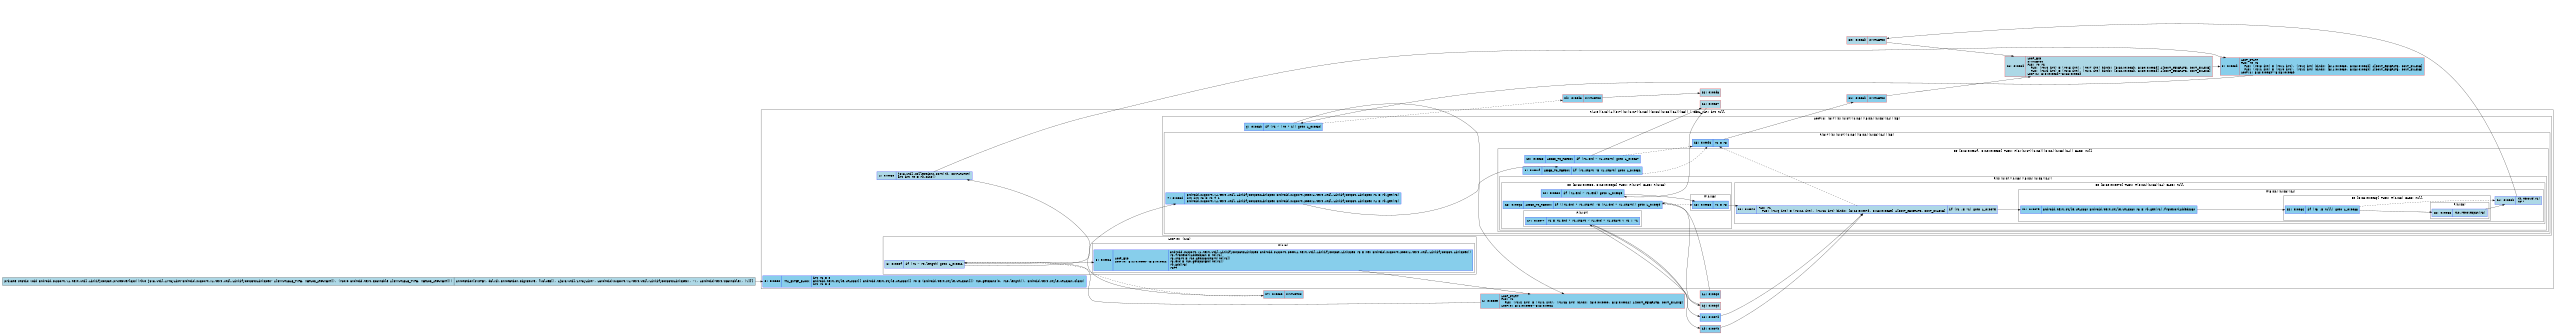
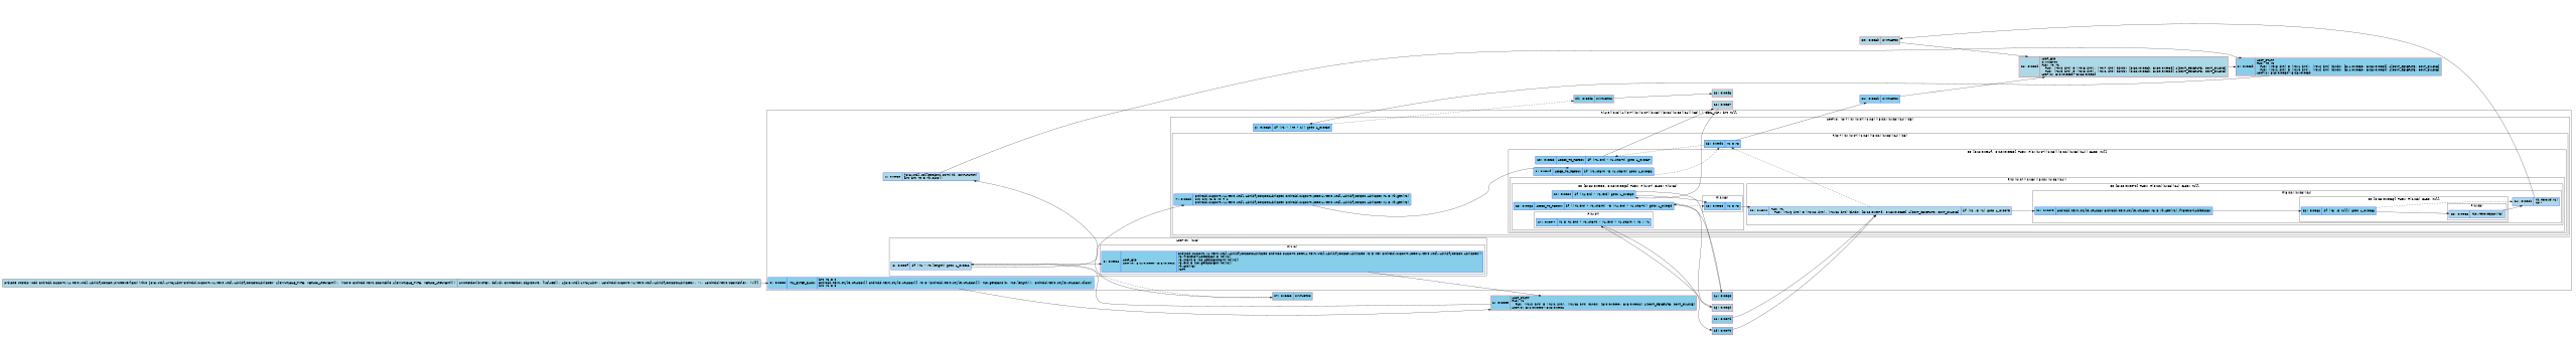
  digraph {
    fontname="DejaVu Sans Mono"
    rankdir=LR
    node [color=blue fillcolor=skyblue fontname="DejaVu Sans Mono" shape=record style=filled]
    edge [fontname="DejaVu Sans Mono"]
    n1 [label="{3\:\ 0x0011|LOOP_END\lLOOP:0: B:1:0x000e\-\>B:3:0x0011\l|android.support.v4.text.util.LinkifyCompat$LinkSpec android.support.p000v4.text.util.LinkifyCompat.LinkSpec r3 = new android.support.p000v4.text.util.LinkifyCompat.LinkSpec()\lr3.frameworkAddedSpan = r0[r1]\lr3.start = r10.getSpanStart(r0[r1])\lr3.end = r10.getSpanEnd(r0[r1])\lr9.add(r3)\lr1++\l}"]
    n2 [fillcolor=lightblue label="{2\:\ 0x000f|if (r1 \< r0.length) goto L_0x0011\l}"]
    n3 [label="{17\:\ 0x0077|r1 = r1.end \- r1.start \< r4.end \- r4.start ? r2 : \-1\l}"]
    n4 [label="{13\:\ 0x005e|r1 = r3\l}"]
    n5 [label="{12\:\ 0x005c|if (r4.end \> r1.end) goto L_0x0060\l}"]
    n6 [label="{15\:\ 0x006a|ADDED_TO_REGION\l|if ((r1.end \- r1.start) \<= (r4.end \- r4.start)) goto L_0x006d\l}"]
    n7 [fillcolor=lightblue label="{23\:\ 0x0088|r10.removeSpan(r3)\l}"]
    n8 [label="{22\:\ 0x0086|if (r3 != null) goto L_0x0088\l}"]
    n9 [label="{21\:\ 0x007e|android.text.style.URLSpan android.text.style.URLSpan r3 = r9.get(r1).frameworkAddedSpan\l}"]
    n10 [fillcolor=lightblue label="{24\:\ 0x008b|r9.remove(r1)\lr0\-\-\l}"]
    n11 [fillcolor=lightblue label="{20\:\ 0x007c|PHI: r1 \l  PHI: (r1v6 int) = (r1v11 int), (r1v12 int) binds: [B:18:0x0079, B:13:0x005e] A[DONT_GENERATE, DONT_INLINE]\l|if (r1 != \-1) goto L_0x007e\l}"]
    n12 [label="{8\:\ 0x004f|ADDED_TO_REGION\l|if (r1.start \<= r4.start) goto L_0x0051\l}"]
    n13 [label="{10\:\ 0x0055|ADDED_TO_REGION\l|if (r1.end \> r4.start) goto L_0x0057\l}"]
    n14 [label="{7\:\ 0x003d|android.support.v4.text.util.LinkifyCompat$LinkSpec android.support.p000v4.text.util.LinkifyCompat.LinkSpec r1 = r9.get(r2)\lint int r3 = r2 + 1\landroid.support.v4.text.util.LinkifyCompat$LinkSpec android.support.p000v4.text.util.LinkifyCompat.LinkSpec r4 = r9.get(r3)\l}"]
    n15 [label="{25\:\ 0x0091|r2 = r3\l}"]
    n16 [label="{6\:\ 0x003b|if (r2 \< (r0 \- 1)) goto L_0x003d\l}"]
    n17 [label="{0\:\ 0x0000|MTH_ENTER_BLOCK\l|int r2 = 0\landroid.text.style.URLSpan[] android.text.style.URLSpan[] r0 = (android.text.style.URLSpan[]) r10.getSpans(0, r10.length(), android.text.style.URLSpan.class)\lint r1 = 0\l}"]
    n18 [fillcolor=lightblue label="{4\:\ 0x0030|java.util.Collections.sort(r9, COMPARATOR)\lint int r0 = r9.size()\l}"]
    n19 [color=red label="{1\:\ 0x000e|LOOP_START\lPHI: r1 \l  PHI: (r1v2 int) = (r1v1 int), (r1v13 int) binds: [B:0:0x0000, B:3:0x0011] A[DONT_GENERATE, DONT_INLINE]\lLOOP:0: B:1:0x000e\-\>B:3:0x0011\l}"]
    n20 [color=red label="{27\:\ 0x0030|SYNTHETIC\l}"]
-   n21 [label="{18\:\ 0x0079}"]
+   n21 [color=red label="{18\:\ 0x0079}"]
    n22 [color=red label="{19\:\ 0x007b}"]
    n23 [color=red label="{14\:\ 0x0060}"]
    n24 [color=red fillcolor=lightblue label="{16\:\ 0x006d}"]
    n25 [color=red fillcolor=lightblue label="{30\:\ 0x0039|SYNTHETIC\l}"]
    n26 [color=red fillcolor=lightblue label="{11\:\ 0x0057}"]
-   n27 [color=red label="{31\:\ 0x0039|SYNTHETIC\l}"]
+   n27 [label="{31\:\ 0x0039|SYNTHETIC\l}"]
    n28 [color=red label="{29\:\ 0x0093|SYNTHETIC\l}"]
    n29 [color=red label="{5\:\ 0x0039|LOOP_START\lPHI: r0 r2 \l  PHI: (r0v5 int) = (r0v4 int), (r0v6 int) binds: [B:4:0x0030, B:28:0x0039] A[DONT_GENERATE, DONT_INLINE]\l  PHI: (r2v1 int) = (r2v0 int), (r2v2 int) binds: [B:4:0x0030, B:28:0x0039] A[DONT_GENERATE, DONT_INLINE]\lLOOP:1: B:5:0x0039\-\>B:28:0x0039\l}"]
    n30 [color=red fillcolor=lightblue label="{26\:\ 0x0093}"]
    n31 [color=red fillcolor=lightblue label="{28\:\ 0x0039|LOOP_END\lSYNTHETIC\lPHI: r0 r2 \l  PHI: (r0v6 int) = (r0v5 int), (r0v7 int) binds: [B:31:0x0039, B:30:0x0039] A[DONT_GENERATE, DONT_INLINE]\l  PHI: (r2v2 int) = (r2v3 int), (r2v1 int) binds: [B:31:0x0039, B:30:0x0039] A[DONT_GENERATE, DONT_INLINE]\lLOOP:1: B:5:0x0039\-\>B:28:0x0039\l}"]
    n32 [fillcolor=lightblue label="{private static void android.support.v4.text.util.LinkifyCompat.pruneOverlaps((r9v0 java.util.ArrayList\<android.support.v4.text.util.LinkifyCompat$LinkSpec\> A[IMMUTABLE_TYPE, METHOD_ARGUMENT]), (r10v0 android.text.Spannable A[IMMUTABLE_TYPE, METHOD_ARGUMENT]))  | Annotation[SYSTEM, dalvik.annotation.Signature, \{value=[(, Ljava\/util\/ArrayList\<, Landroid\/support\/v4\/text\/util\/LinkifyCompat$LinkSpec;, \>;, Landroid\/text\/Spannable;, )V]\}]\l}" color=""]
    subgraph cluster_1 {
      label="R(4:0|(1:3)|4|(3:7|(2:(1:17)(1:13)|(3:21|(1:23)|24))|25)) | DECL_VAR: int null\l"
      n17
      n18
      subgraph cluster_2 {
        label="LOOP:0: (1:3)"
        n2
        subgraph cluster_3 {
          label="R(1:3)"
          n1
        }
      }
      subgraph cluster_4 {
        label="LOOP:1: (3:7|(2:(1:17)(1:13)|(3:21|(1:23)|24))|25)"
        n16
        subgraph cluster_5 {
          label="R(3:7|(2:(1:17)(1:13)|(3:21|(1:23)|24))|25)"
          n14
          n15
          subgraph cluster_6 {
            label="IF [B:8:0x004f, B:10:0x0055] THEN: R(2:(1:17)(1:13)|(3:21|(1:23)|24)) ELSE: null"
            n12
            n13
            subgraph cluster_7 {
              label="R(2:(1:17)(1:13)|(3:21|(1:23)|24))"
              subgraph cluster_8 {
                label="IF [B:12:0x005c, B:15:0x006a] THEN: R(1:17) ELSE: R(1:13)"
                n5
                n6
                subgraph cluster_9 {
                  label="R(1:17)"
                  n3
                }
                subgraph cluster_10 {
                  label="R(1:13)"
                  n4
                }
              }
              subgraph cluster_11 {
                label="IF [B:20:0x007c] THEN: R(3:21|(1:23)|24) ELSE: null"
                n11
                subgraph cluster_12 {
                  label="R(3:21|(1:23)|24)"
                  n9
                  n10
                  subgraph cluster_13 {
                    label="IF [B:22:0x0086] THEN: R(1:23) ELSE: null"
                    n8
                    subgraph cluster_14 {
                      label="R(1:23)"
                      n7
                    }
                  }
                }
              }
            }
          }
        }
      }
    }
    n1 -> n19
    n2 -> n1
    n2 -> n14
    n2 -> n20 [style=dashed]
-   n3 -> n21
    n3 -> n22
    n4 -> n11
    n5 -> n4 [style=solid]
+   n5 -> n23
    n6 -> n4 [style=dashed]
    n6 -> n24
    n7 -> n10
    n8 -> n7
    n8 -> n10 [style=dashed]
    n9 -> n8
    n10 -> n25
    n11 -> n9
    n11 -> n15 [style=dashed]
    n12 -> n15 [style=dashed]
-   n13 -> n15 [style=dashed]
+   n15 -> n13 [style=dashed]
    n13 -> n26
    n14 -> n12
    n15 -> n27
    n16 -> n28 [style=dashed]
-   n16 -> n19
+   n17 -> n19
    n18 -> n29
    n19 -> n2
    n20 -> n18
    n21 -> n11
    n22 -> n11
    n23 -> n6
    n24 -> n3
    n25 -> n31
    n26 -> n5
    n27 -> n31
    n28 -> n30
    n29 -> n16
    n31 -> n29
    n32 -> n17
  }
